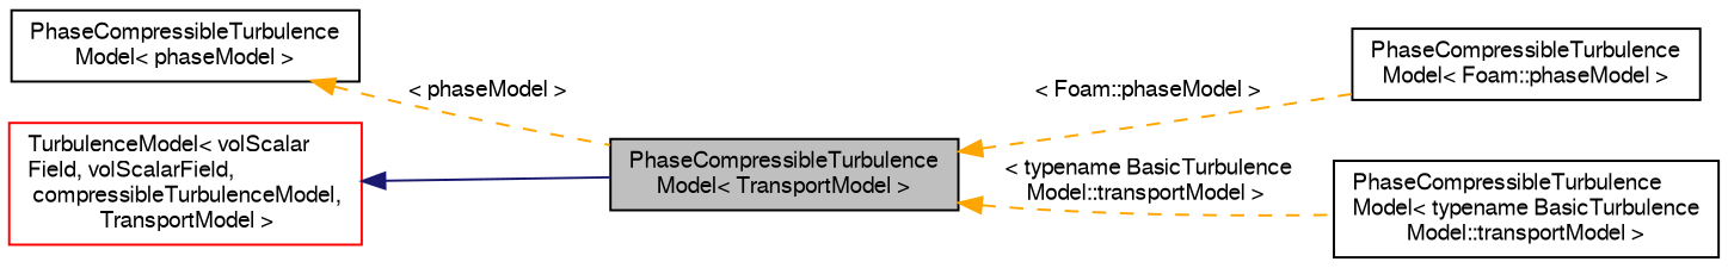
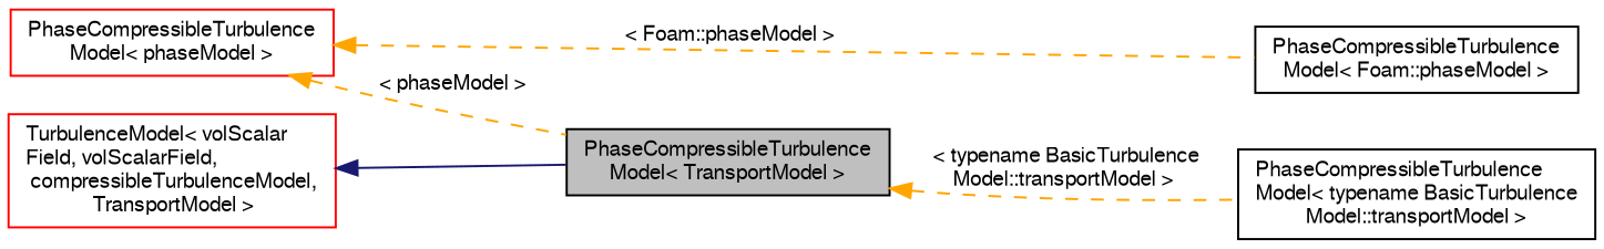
  digraph {
    rankdir=LR
    node [color=black fontname=FreeSans fontsize=10 shape=record]
    edge [color=orange dir=back fontname=FreeSans fontsize=10 labelfontname=FreeSans labelfontsize=10 style=dashed]
    n1 [fillcolor=grey75 fontcolor=black height=0.2 label="PhaseCompressibleTurbulence\lModel\< TransportModel \>" style=filled width=0.4]
    n2 [height=0.2 label="PhaseCompressibleTurbulence\lModel\< typename BasicTurbulence\lModel::transportModel \>" width=0.4]
    n3 [height=0.2 label="PhaseCompressibleTurbulence\lModel\< Foam::phaseModel \>" width=0.4]
-   n4 [height=0.2 label="PhaseCompressibleTurbulence\lModel\< phaseModel \>" width=0.4]
+   n4 [color=red height=0.2 label="PhaseCompressibleTurbulence\lModel\< phaseModel \>" width=0.4]
    n5 [color=red height=0.2 label="TurbulenceModel\< volScalar\lField, volScalarField,\l compressibleTurbulenceModel,\l TransportModel \>" width=0.4]
    n1 -> n2 [label=" \< typename BasicTurbulence\lModel::transportModel \>"]
-   n1 -> n3 [label=" \< Foam::phaseModel \>"]
+   n4 -> n3 [label=" \< Foam::phaseModel \>"]
    n4 -> n1 [label=" \< phaseModel \>"]
    n5 -> n1 [color=midnightblue style=solid]
  }
